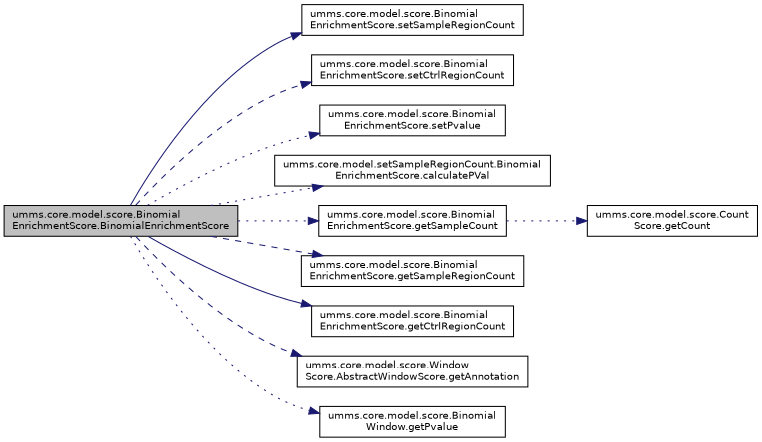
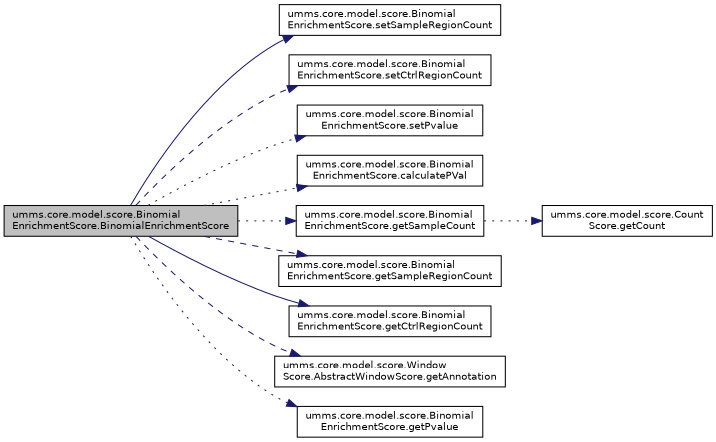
  digraph {
    rankdir=LR
    node [color=black fillcolor=white fontname=Helvetica fontsize=10 shape=record style=filled]
    edge [color=midnightblue fontname=Helvetica fontsize=10 labelfontname=Helvetica labelfontsize=10 style=dotted]
    n1 [fillcolor=grey75 fontcolor=black height=0.2 label="umms.core.model.score.Binomial\lEnrichmentScore.BinomialEnrichmentScore" width=0.4]
    n2 [height=0.2 label="umms.core.model.score.Binomial\lEnrichmentScore.setSampleRegionCount" width=0.4]
    n3 [height=0.2 label="umms.core.model.score.Binomial\lEnrichmentScore.setCtrlRegionCount" width=0.4]
    n4 [height=0.2 label="umms.core.model.score.Binomial\lEnrichmentScore.setPvalue" width=0.4]
-   n5 [height=0.2 label="umms.core.model.setSampleRegionCount.Binomial\lEnrichmentScore.calculatePVal" width=0.4]
+   n5 [height=0.2 label="umms.core.model.score.Binomial\lEnrichmentScore.calculatePVal" width=0.4]
    n6 [height=0.2 label="umms.core.model.score.Binomial\lEnrichmentScore.getSampleCount" width=0.4]
    n7 [height=0.2 label="umms.core.model.score.Binomial\lEnrichmentScore.getSampleRegionCount" width=0.4]
    n8 [height=0.2 label="umms.core.model.score.Binomial\lEnrichmentScore.getCtrlRegionCount" width=0.4]
    n9 [height=0.2 label="umms.core.model.score.Window\lScore.AbstractWindowScore.getAnnotation" width=0.4]
-   n10 [height=0.2 label="umms.core.model.score.Binomial\lWindow.getPvalue" width=0.4]
+   n10 [height=0.2 label="umms.core.model.score.Binomial\lEnrichmentScore.getPvalue" width=0.4]
    n11 [height=0.2 label="umms.core.model.score.Count\lScore.getCount" width=0.4]
    n1 -> n2 [style=solid]
    n1 -> n3 [style=dashed]
    n1 -> n4
    n1 -> n5
    n1 -> n6
    n1 -> n7 [style=dashed]
    n1 -> n8 [style=solid]
    n1 -> n9 [style=dashed]
    n1 -> n10
    n6 -> n11
  }
